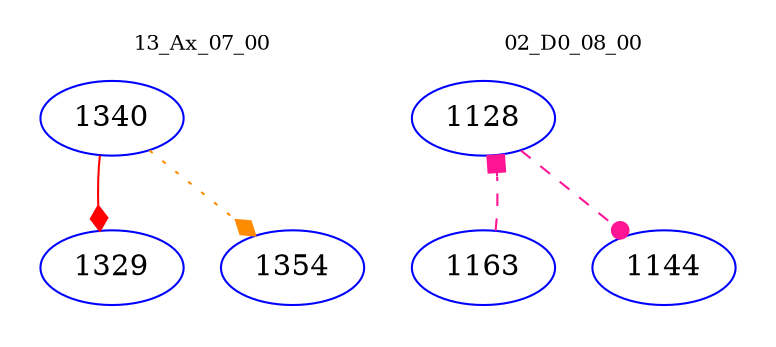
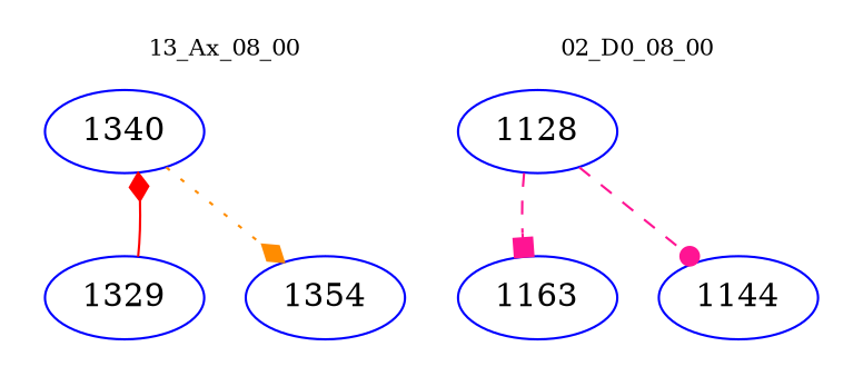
  digraph {
    node [color=blue]
    edge [arrowhead=diamond color=deeppink style=dashed]
    n1 [label=1340]
    n2 [label=1329]
    n3 [label=1354]
    n4 [label=1128]
    n5 [label=1163]
    n6 [label=1144]
    subgraph cluster_1 {
      color=white
      fontsize=10
-     label="13_Ax_07_00"
+     label="13_Ax_08_00"
      n1
      n2
      n3
    }
    subgraph cluster_2 {
      color=white
      fontsize=10
      label="02_D0_08_00"
      n4
      n5
      n6
    }
-   n1 -> n2 [color=red style=solid]
+   n2 -> n1 [color=red style=solid]
    n1 -> n3 [color=darkorange style=dotted]
-   n5 -> n4 [arrowhead=box]
+   n4 -> n5 [arrowhead=box]
    n4 -> n6 [arrowhead=dot]
  }
